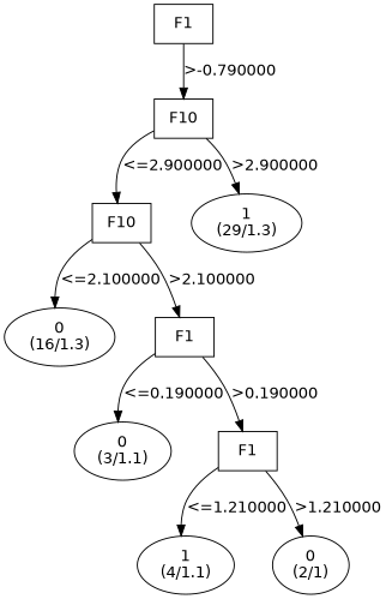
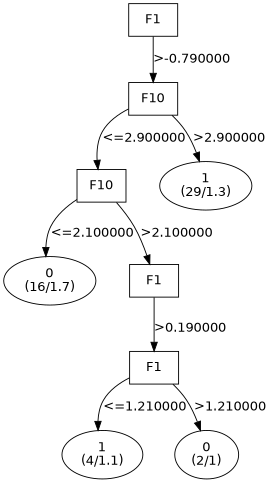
  digraph {
    fontname="DejaVu Sans"
    node [fontname="DejaVu Sans" shape=box]
    edge [fontname="DejaVu Sans"]
    n1 [label="F1\n"]
    n2 [label="F10\n"]
    n3 [label="F10\n"]
    n4 [label="1\n(29/1.3)" shape=ellipse]
-   n5 [label="0\n(16/1.3)" shape=ellipse]
+   n5 [label="0\n(16/1.7)" shape=ellipse]
    n6 [label="F1\n"]
-   n7 [label="0\n(3/1.1)" shape=ellipse]
    n8 [label="F1\n"]
    n9 [label="1\n(4/1.1)" shape=ellipse]
    n10 [label="0\n(2/1)" shape=ellipse]
    n1 -> n2 [label=">-0.790000"]
    n2 -> n3 [label="<=2.900000"]
    n2 -> n4 [label=">2.900000"]
    n3 -> n5 [label="<=2.100000"]
    n3 -> n6 [label=">2.100000"]
-   n6 -> n7 [label="<=0.190000"]
    n6 -> n8 [label=">0.190000"]
    n8 -> n9 [label="<=1.210000"]
    n8 -> n10 [label=">1.210000"]
  }
